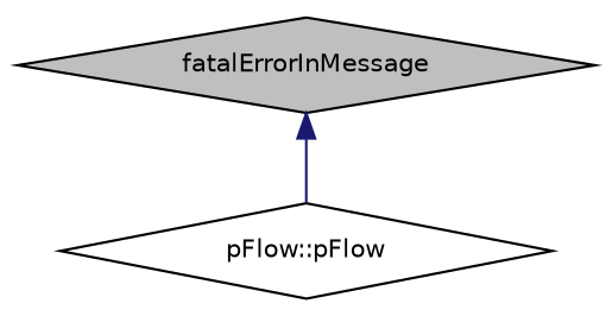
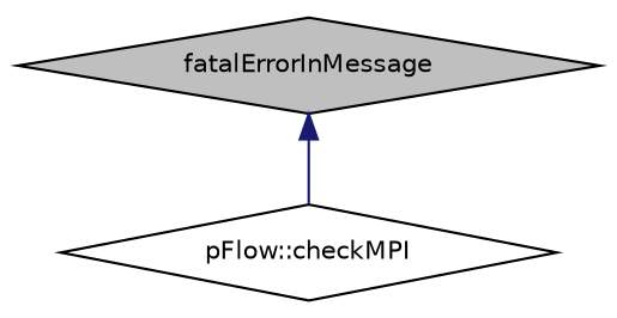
  digraph {
    rankdir=TB
    node [color=black fontname=Helvetica fontsize=10 shape=diamond style=filled]
    n1 [fillcolor=grey75 fontcolor=black height=0.2 label=fatalErrorInMessage width=0.4]
-   n2 [fillcolor=white height=0.2 label="pFlow::pFlow" width=0.4]
+   n2 [fillcolor=white height=0.2 label="pFlow::checkMPI" width=0.4]
    n1 -> n2 [color=midnightblue dir=back fontname=Helvetica fontsize=10 labelfontname=Helvetica labelfontsize=10 style=solid]
  }
